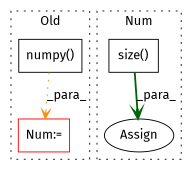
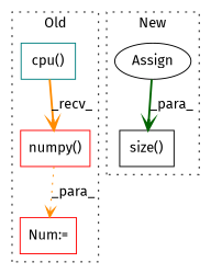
  digraph {
    fontname="Fira Sans"
    node [a=75 color=red fontname="Fira Sans" s=6584 shape=box]
    edge [arrowhead=vee color=darkorange fontname="Fira Sans" style=bold]
-   n2 [color=black l=32 label="numpy()"]
+   n1 [color=teal l=15 label="cpu()"]
+   n2 [l=32 label="numpy()"]
    n3 [a=68 l=4 label="Num:=" s=6575]
    n4 [color=black l="12,1" label="size()" s="6403,6416"]
    n5 [a=76 color=black l=1 label=Assign s=6415 shape=ellipse]
    subgraph cluster_1 {
      label=Old
      style=dotted
+     n1
      n2
      n3
    }
    subgraph cluster_2 {
-     label=Num
+     label=New
      style=dotted
      n4
      n5
    }
+   n1 -> n2 [label=_recv_]
    n2 -> n3 [label=_para_ style=dotted]
-   n4 -> n5 [color=darkgreen label=_para_]
+   n5 -> n4 [color=darkgreen label=_para_]
  }
